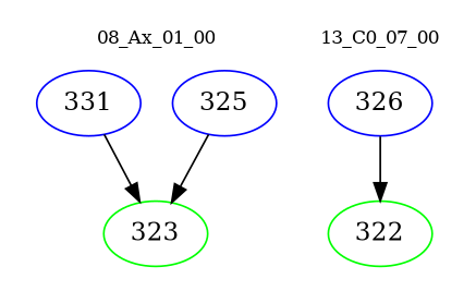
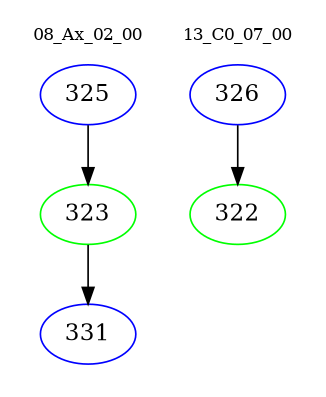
  digraph {
    node [color=blue]
    edge [color=black]
    n1 [label=325]
    n2 [color=green label=323]
    n3 [label=331]
    n4 [label=326]
    n5 [color=green label=322]
    subgraph cluster_1 {
      color=white
      fontsize=10
-     label="08_Ax_01_00"
+     label="08_Ax_02_00"
      n1
      n2
      n3
    }
    subgraph cluster_2 {
      color=white
      fontsize=10
      label="13_C0_07_00"
      n4
      n5
    }
    n1 -> n2
-   n3 -> n2
+   n2 -> n3
    n4 -> n5
  }
